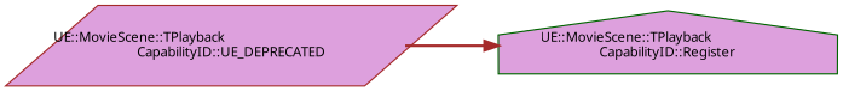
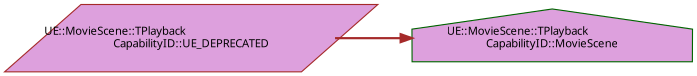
  digraph {
    rankdir=RL
    fontname="Noto Sans"
    node [fillcolor=plum fontname="Noto Sans" fontsize=10 style=filled]
-   n1 [color=darkgreen fontcolor=black height=0.2 label="UE::MovieScene::TPlayback\lCapabilityID::Register" shape=house width=0.4]
+   n1 [color=darkgreen fontcolor=black height=0.2 label="UE::MovieScene::TPlayback\lCapabilityID::MovieScene" shape=house width=0.4]
    n2 [color=brown height=0.2 label="UE::MovieScene::TPlayback\lCapabilityID::UE_DEPRECATED" shape=parallelogram width=0.4]
    n1 -> n2 [color=brown dir=back fontname="Noto Sans" fontsize=10 labelfontname=Helvetica labelfontsize=10 style=bold]
  }
